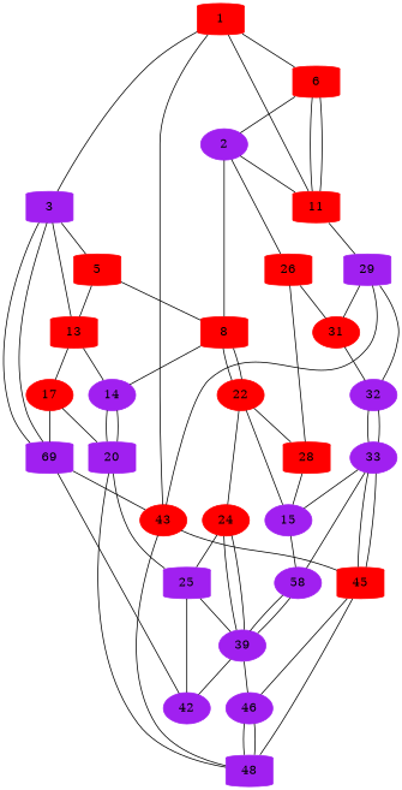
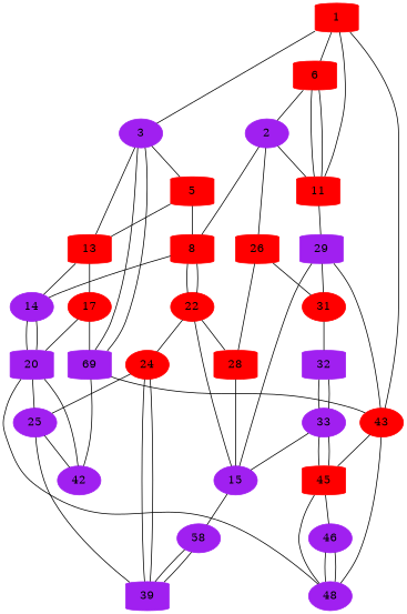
  graph {
    node [color=purple shape=cylinder style=filled]
    1 [color=red super="+2"]
-   3 [super="+4"]
+   3 [shape=ellipse super="+4"]
    6 [color=red]
    11 [color=red super="+12"]
    43 [color=red shape=ellipse super="+44"]
    5 [color=red super="+10"]
    13 [color=red super="+15"]
    n8 [label=69 super="+51"]
    n9 [label=2 shape=ellipse super="+16"]
    29 [super="+30"]
    45 [color=red super="+47"]
-   48 [super="+49"]
+   48 [shape=ellipse super="+49"]
    8 [color=red super="+9"]
    14 [shape=ellipse]
    17 [color=red shape=ellipse super="+18"]
    42 [shape=ellipse super="+50"]
    22 [color=red shape=ellipse super="+23"]
    26 [color=red super="+27"]
    28 [color=red super="+36"]
    31 [color=red shape=ellipse]
    20 [super="+21"]
    24 [color=red shape=ellipse]
    n23 [label=15 shape=ellipse super="+37"]
-   32 [shape=ellipse]
-   25 [super="+41"]
-   39 [shape=ellipse super="+40"]
+   32
+   25 [shape=ellipse super="+41"]
+   39 [super="+40"]
    n27 [label=58 shape=ellipse]
    46 [shape=ellipse]
    33 [shape=ellipse super="+34"]
    1 -- 3
    1 -- 6
    1 -- 11
    1 -- 43
    3 -- 5
    3 -- 13
    3 -- n8
    3 -- n8
    6 -- 11
    6 -- 11
    6 -- n9
    11 -- 29
    43 -- 45
    43 -- 48
    5 -- 13
    5 -- 8
    13 -- 14
    13 -- 17
    n8 -- 43
    n8 -- 42
    n9 -- 11
    n9 -- 8
    n9 -- 26
    29 -- 43
    29 -- 31
-   29 -- 32
+   29 -- n23
    45 -- 48
    45 -- 46
    8 -- 14
    8 -- 22
    8 -- 22
    14 -- 20
    14 -- 20
    17 -- n8 [weight=2]
    17 -- 20
    22 -- 28
    22 -- 24
    22 -- n23
    26 -- 28 [weight=2]
    26 -- 31
    28 -- n23
    31 -- 32
    20 -- 48
-   39 -- 42
+   20 -- 42
    20 -- 25
    24 -- 25
    24 -- 39
    24 -- 39
    n23 -- n27
    32 -- 33
    32 -- 33
    25 -- 42
    25 -- 39
-   39 -- 46
    n27 -- 39
    n27 -- 39
    46 -- 48
    46 -- 48
    33 -- 45
    33 -- 45
    33 -- n23
-   33 -- n27
  }
